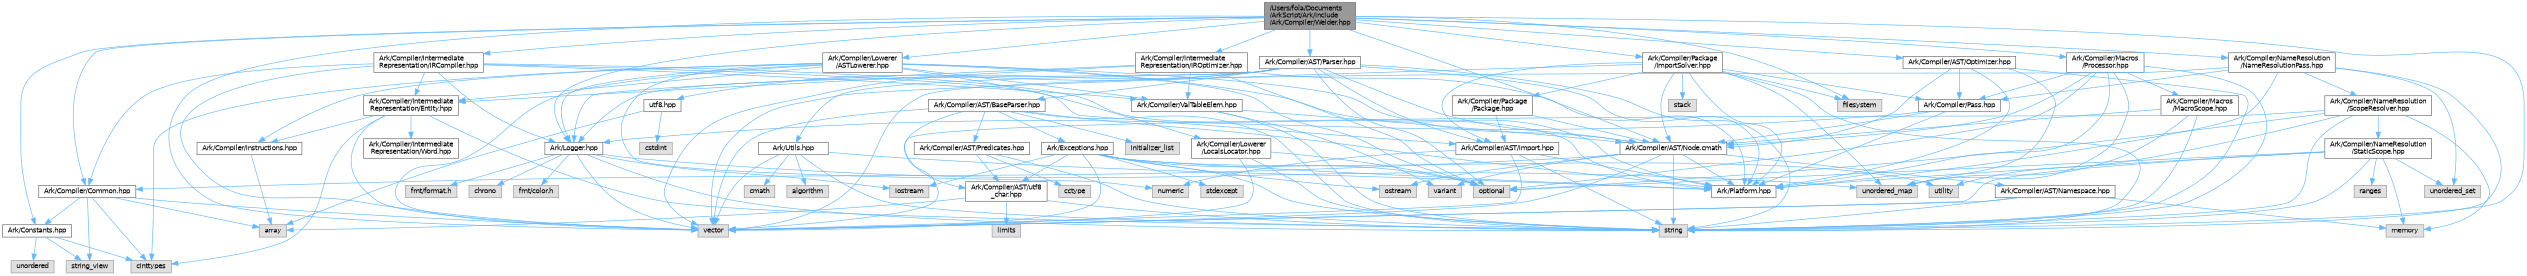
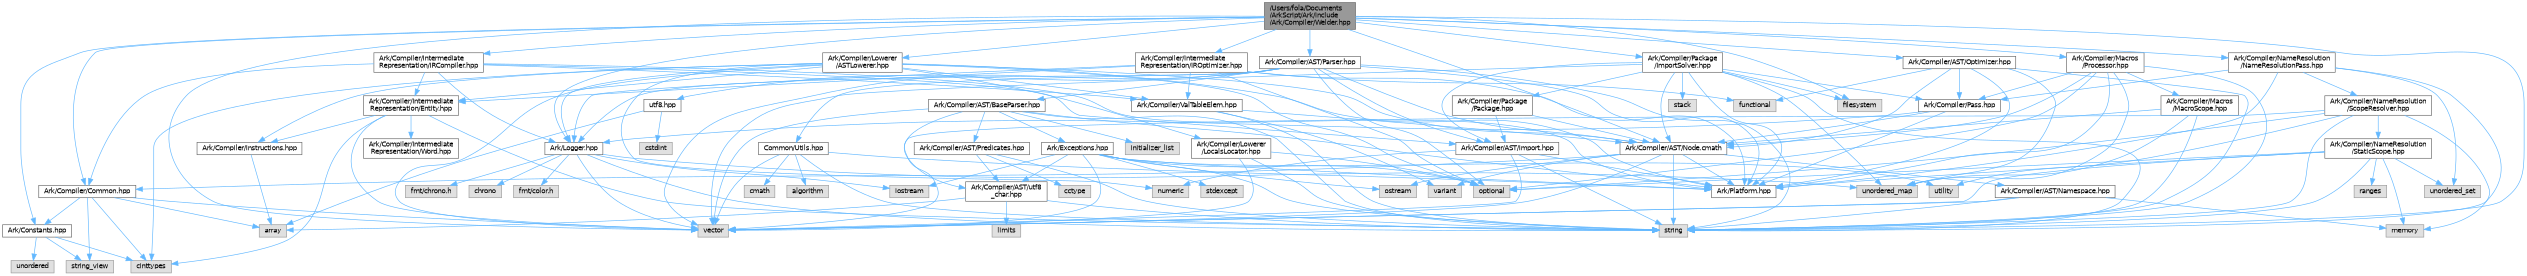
  digraph {
    node [color=grey40 fillcolor=white fontname=Helvetica fontsize=10 shape=box style=filled]
    edge [color=steelblue1 fontname=Helvetica fontsize=10 labelfontname=Helvetica labelfontsize=10 style=solid]
    n1 [color=gray40 fillcolor=grey60 fontcolor=black height=0.2 label="/Users/fola/Documents\l/ArkScript/Ark/include\l/Ark/Compiler/Welder.hpp" width=0.4]
    n2 [color=grey60 fillcolor="#E0E0E0" height=0.2 label=string width=0.4]
    n3 [color=grey60 fillcolor="#E0E0E0" height=0.2 label=vector width=0.4]
    n4 [color=grey60 fillcolor="#E0E0E0" height=0.2 label=filesystem width=0.4]
    n5 [height=0.2 label="Ark/Compiler/Common.hpp" width=0.4]
    n6 [height=0.2 label="Ark/Constants.hpp" width=0.4]
    n7 [height=0.2 label="Ark/Compiler/AST/Node.cmath" width=0.4]
    n8 [height=0.2 label="Ark/Compiler/AST/Parser.hpp" width=0.4]
    n9 [height=0.2 label="Ark/Logger.hpp" width=0.4]
    n10 [height=0.2 label="Ark/Compiler/Lowerer\l/ASTLowerer.hpp" width=0.4]
    n11 [height=0.2 label="Ark/Compiler/Intermediate\lRepresentation/IROptimizer.hpp" width=0.4]
    n12 [height=0.2 label="Ark/Compiler/Intermediate\lRepresentation/IRCompiler.hpp" width=0.4]
    n13 [height=0.2 label="Ark/Compiler/Package\l/ImportSolver.hpp" width=0.4]
    n14 [height=0.2 label="Ark/Compiler/Macros\l/Processor.hpp" width=0.4]
    n15 [height=0.2 label="Ark/Compiler/AST/Optimizer.hpp" width=0.4]
    n16 [height=0.2 label="Ark/Compiler/NameResolution\l/NameResolutionPass.hpp" width=0.4]
    n17 [color=grey60 fillcolor="#E0E0E0" height=0.2 label=array width=0.4]
    n18 [color=grey60 fillcolor="#E0E0E0" height=0.2 label=string_view width=0.4]
    n19 [color=grey60 fillcolor="#E0E0E0" height=0.2 label=cinttypes width=0.4]
    n20 [color=grey60 fillcolor="#E0E0E0" height=0.2 label=unordered width=0.4]
    n21 [color=grey60 fillcolor="#E0E0E0" height=0.2 label=variant width=0.4]
    n22 [color=grey60 fillcolor="#E0E0E0" height=0.2 label=ostream width=0.4]
    n23 [height=0.2 label="Ark/Compiler/AST/Namespace.hpp" width=0.4]
    n24 [height=0.2 label="Ark/Platform.hpp" width=0.4]
    n25 [height=0.2 label="Ark/Compiler/AST/BaseParser.hpp" width=0.4]
    n26 [color=grey60 fillcolor="#E0E0E0" height=0.2 label=optional width=0.4]
    n27 [height=0.2 label="Ark/Compiler/AST/Import.hpp" width=0.4]
-   n28 [height=0.2 label="Ark/Utils.hpp" width=0.4]
+   n28 [height=0.2 label="Common/Utils.hpp" width=0.4]
    n29 [height=0.2 label="utf8.hpp" width=0.4]
    n30 [color=grey60 fillcolor="#E0E0E0" height=0.2 label=iostream width=0.4]
-   n31 [color=grey60 fillcolor="#E0E0E0" height=0.2 label="fmt/format.h" width=0.4]
+   n31 [color=grey60 fillcolor="#E0E0E0" height=0.2 label="fmt/chrono.h" width=0.4]
    n32 [color=grey60 fillcolor="#E0E0E0" height=0.2 label=chrono width=0.4]
    n33 [color=grey60 fillcolor="#E0E0E0" height=0.2 label=unordered_map width=0.4]
    n34 [color=grey60 fillcolor="#E0E0E0" height=0.2 label="fmt/color.h" width=0.4]
    n35 [color=grey60 fillcolor="#E0E0E0" height=0.2 label=numeric width=0.4]
    n36 [height=0.2 label="Ark/Compiler/Instructions.hpp" width=0.4]
    n37 [height=0.2 label="Ark/Compiler/Intermediate\lRepresentation/Entity.hpp" width=0.4]
    n38 [height=0.2 label="Ark/Compiler/ValTableElem.hpp" width=0.4]
    n39 [height=0.2 label="Ark/Compiler/Lowerer\l/LocalsLocator.hpp" width=0.4]
+   n40 [color=grey60 fillcolor="#E0E0E0" height=0.2 label=functional width=0.4]
    n41 [color=grey60 fillcolor="#E0E0E0" height=0.2 label=stack width=0.4]
    n42 [height=0.2 label="Ark/Compiler/Pass.hpp" width=0.4]
    n43 [height=0.2 label="Ark/Compiler/Package\l/Package.hpp" width=0.4]
    n44 [height=0.2 label="Ark/Compiler/Macros\l/MacroScope.hpp" width=0.4]
    n45 [color=grey60 fillcolor="#E0E0E0" height=0.2 label=unordered_set width=0.4]
    n46 [height=0.2 label="Ark/Compiler/NameResolution\l/ScopeResolver.hpp" width=0.4]
    n47 [color=grey60 fillcolor="#E0E0E0" height=0.2 label=memory width=0.4]
    n48 [color=grey60 fillcolor="#E0E0E0" height=0.2 label=initializer_list width=0.4]
    n49 [height=0.2 label="Ark/Exceptions.hpp" width=0.4]
    n50 [height=0.2 label="Ark/Compiler/AST/utf8\l_char.hpp" width=0.4]
    n51 [height=0.2 label="Ark/Compiler/AST/Predicates.hpp" width=0.4]
    n52 [color=grey60 fillcolor="#E0E0E0" height=0.2 label=algorithm width=0.4]
    n53 [color=grey60 fillcolor="#E0E0E0" height=0.2 label=cmath width=0.4]
    n54 [color=grey60 fillcolor="#E0E0E0" height=0.2 label=cstdint width=0.4]
    n55 [color=grey60 fillcolor="#E0E0E0" height=0.2 label=utility width=0.4]
    n56 [color=grey60 fillcolor="#E0E0E0" height=0.2 label=stdexcept width=0.4]
    n57 [color=grey60 fillcolor="#E0E0E0" height=0.2 label=limits width=0.4]
    n58 [color=grey60 fillcolor="#E0E0E0" height=0.2 label=cctype width=0.4]
    n59 [height=0.2 label="Ark/Compiler/Intermediate\lRepresentation/Word.hpp" width=0.4]
    n60 [height=0.2 label="Ark/Compiler/NameResolution\l/StaticScope.hpp" width=0.4]
    n61 [color=grey60 fillcolor="#E0E0E0" height=0.2 label=ranges width=0.4]
    n1 -> n2
    n1 -> n3
    n1 -> n4
    n1 -> n5
    n1 -> n6
    n1 -> n7
    n1 -> n8
    n1 -> n9
    n1 -> n10
    n1 -> n11
    n1 -> n12
    n1 -> n13
    n1 -> n14
    n1 -> n15
    n1 -> n16
    n5 -> n3
    n5 -> n6
    n5 -> n17
    n5 -> n18
    n5 -> n19
    n6 -> n18
    n6 -> n19
    n6 -> n20
    n7 -> n2
    n7 -> n3
    n7 -> n5
    n7 -> n21
    n7 -> n22
    n7 -> n23
    n7 -> n24
    n8 -> n2
    n8 -> n3
    n8 -> n7
    n8 -> n9
    n8 -> n24
    n8 -> n25
    n8 -> n26
    n8 -> n27
    n8 -> n28
    n8 -> n29
    n9 -> n2
    n9 -> n3
    n9 -> n30
    n9 -> n31
    n9 -> n32
    n9 -> n33
    n9 -> n34
    n10 -> n3
    n10 -> n7
    n10 -> n9
    n10 -> n19
    n10 -> n24
    n10 -> n26
    n10 -> n35
    n10 -> n36
    n10 -> n37
    n10 -> n38
    n10 -> n39
    n11 -> n9
    n11 -> n24
    n11 -> n26
    n11 -> n37
    n11 -> n38
-   n12 -> n3
+   n11 -> n40
    n12 -> n5
    n12 -> n9
    n12 -> n24
    n12 -> n27
    n12 -> n37
    n12 -> n38
    n13 -> n2
    n13 -> n3
    n13 -> n4
    n13 -> n7
    n13 -> n24
    n13 -> n27
    n13 -> n33
    n13 -> n41
    n13 -> n42
    n13 -> n43
    n14 -> n2
    n14 -> n7
    n14 -> n24
    n14 -> n26
    n14 -> n33
    n14 -> n42
    n14 -> n44
    n15 -> n2
    n15 -> n7
    n15 -> n24
    n15 -> n33
+   n15 -> n40
    n15 -> n42
    n16 -> n2
-   n16 -> n3
    n16 -> n24
    n16 -> n42
    n16 -> n45
    n16 -> n46
    n23 -> n2
    n23 -> n3
    n23 -> n47
    n25 -> n2
    n25 -> n3
    n25 -> n24
    n25 -> n48
    n25 -> n49
    n25 -> n50
    n25 -> n51
    n27 -> n2
    n27 -> n3
    n27 -> n24
    n27 -> n35
    n28 -> n2
    n28 -> n3
    n28 -> n24
    n28 -> n52
    n28 -> n53
    n29 -> n17
    n29 -> n54
    n36 -> n17
    n37 -> n2
    n37 -> n3
    n37 -> n19
    n37 -> n36
    n37 -> n59
    n38 -> n2
    n38 -> n7
    n38 -> n21
    n39 -> n2
    n39 -> n3
    n39 -> n26
    n42 -> n7
    n42 -> n9
    n42 -> n24
    n43 -> n7
    n43 -> n27
    n44 -> n2
    n44 -> n7
    n44 -> n33
    n46 -> n2
    n46 -> n3
    n46 -> n26
    n46 -> n47
    n46 -> n55
    n46 -> n60
    n49 -> n2
    n49 -> n3
    n49 -> n22
    n49 -> n24
    n49 -> n26
    n49 -> n30
    n49 -> n50
    n49 -> n55
    n49 -> n56
    n50 -> n2
    n50 -> n17
    n50 -> n57
    n51 -> n2
    n51 -> n50
    n51 -> n58
    n60 -> n2
    n60 -> n3
    n60 -> n24
    n60 -> n26
    n60 -> n45
    n60 -> n47
    n60 -> n61
  }
